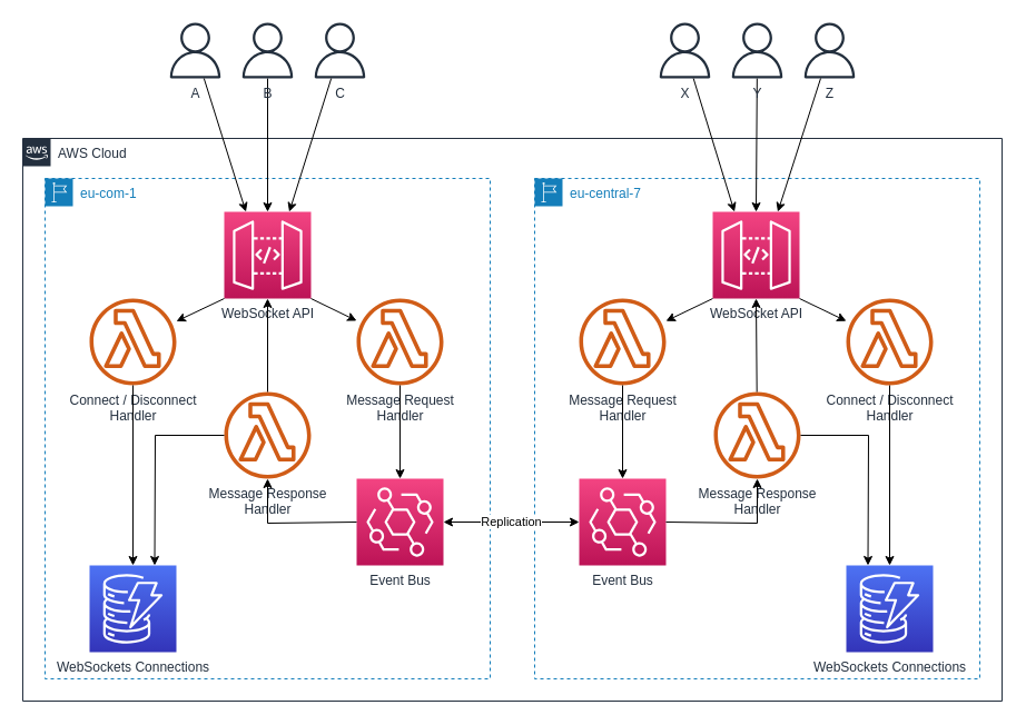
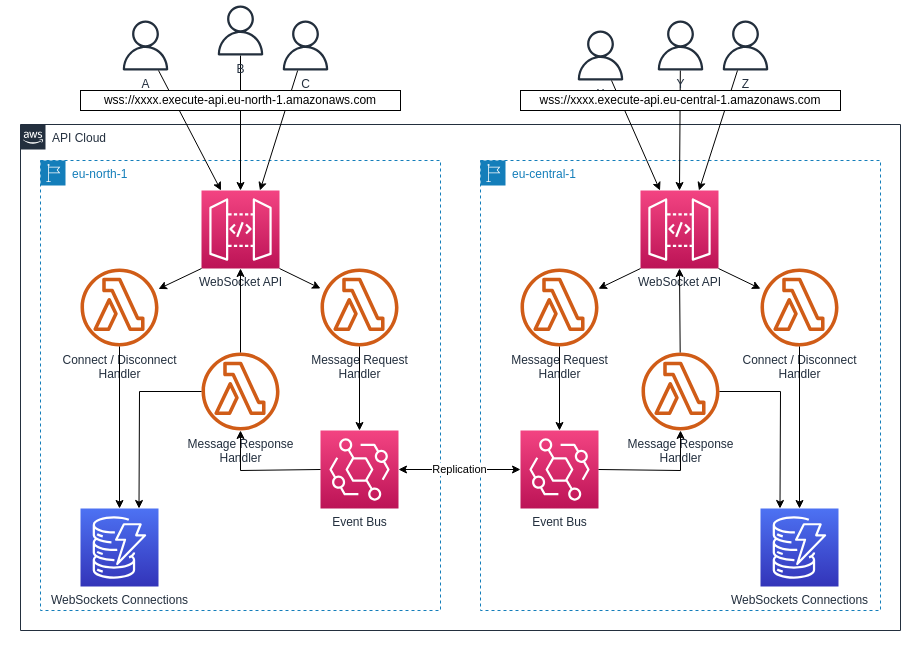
  <mxCell id="0" />
  <mxCell id="1" parent="0" />
- <mxCell id="2" value="AWS Cloud" style="points=[[0,0],[0.25,0],[0.5,0],[0.75,0],[1,0],[1,0.25],[1,0.5],[1,0.75],[1,1],[0.75,1],[0.5,1],[0.25,1],[0,1],[0,0.75],[0,0.5],[0,0.25]];outlineConnect=0;gradientColor=none;html=1;whiteSpace=wrap;fontSize=12;fontStyle=0;shape=mxgraph.aws4.group;grIcon=mxgraph.aws4.group_aws_cloud_alt;strokeColor=#232F3E;fillColor=none;verticalAlign=top;align=left;spacingLeft=30;fontColor=#232F3E;dashed=0;" parent="1" vertex="1"><mxGeometry x="20" y="124" width="880" height="506" as="geometry" /></mxCell>
- <mxCell id="3" value="eu-com-1" style="points=[[0,0],[0.25,0],[0.5,0],[0.75,0],[1,0],[1,0.25],[1,0.5],[1,0.75],[1,1],[0.75,1],[0.5,1],[0.25,1],[0,1],[0,0.75],[0,0.5],[0,0.25]];outlineConnect=0;gradientColor=none;html=1;whiteSpace=wrap;fontSize=12;fontStyle=0;shape=mxgraph.aws4.group;grIcon=mxgraph.aws4.group_region;strokeColor=#147EBA;fillColor=none;verticalAlign=top;align=left;spacingLeft=30;fontColor=#147EBA;dashed=1;" parent="1" vertex="1"><mxGeometry x="40" y="160" width="400" height="450" as="geometry" /></mxCell>
+ <mxCell id="2" value="API Cloud" style="points=[[0,0],[0.25,0],[0.5,0],[0.75,0],[1,0],[1,0.25],[1,0.5],[1,0.75],[1,1],[0.75,1],[0.5,1],[0.25,1],[0,1],[0,0.75],[0,0.5],[0,0.25]];outlineConnect=0;gradientColor=none;html=1;whiteSpace=wrap;fontSize=12;fontStyle=0;shape=mxgraph.aws4.group;grIcon=mxgraph.aws4.group_aws_cloud_alt;strokeColor=#232F3E;fillColor=none;verticalAlign=top;align=left;spacingLeft=30;fontColor=#232F3E;dashed=0;" parent="1" vertex="1"><mxGeometry x="20" y="124" width="880" height="506" as="geometry" /></mxCell>
+ <mxCell id="3" value="eu-north-1" style="points=[[0,0],[0.25,0],[0.5,0],[0.75,0],[1,0],[1,0.25],[1,0.5],[1,0.75],[1,1],[0.75,1],[0.5,1],[0.25,1],[0,1],[0,0.75],[0,0.5],[0,0.25]];outlineConnect=0;gradientColor=none;html=1;whiteSpace=wrap;fontSize=12;fontStyle=0;shape=mxgraph.aws4.group;grIcon=mxgraph.aws4.group_region;strokeColor=#147EBA;fillColor=none;verticalAlign=top;align=left;spacingLeft=30;fontColor=#147EBA;dashed=1;" parent="1" vertex="1"><mxGeometry x="40" y="160" width="400" height="450" as="geometry" /></mxCell>
  <mxCell id="4" value="WebSocket API" style="points=[[0,0,0],[0.25,0,0],[0.5,0,0],[0.75,0,0],[1,0,0],[0,1,0],[0.25,1,0],[0.5,1,0],[0.75,1,0],[1,1,0],[0,0.25,0],[0,0.5,0],[0,0.75,0],[1,0.25,0],[1,0.5,0],[1,0.75,0]];outlineConnect=0;fontColor=#232F3E;gradientColor=#F34482;gradientDirection=north;fillColor=#BC1356;strokeColor=#ffffff;dashed=0;verticalLabelPosition=bottom;verticalAlign=top;align=center;html=1;fontSize=12;fontStyle=0;aspect=fixed;shape=mxgraph.aws4.resourceIcon;resIcon=mxgraph.aws4.api_gateway;" parent="1" vertex="1"><mxGeometry x="201" y="190" width="78" height="78" as="geometry" /></mxCell>
  <mxCell id="5" value="Event Bus" style="points=[[0,0,0],[0.25,0,0],[0.5,0,0],[0.75,0,0],[1,0,0],[0,1,0],[0.25,1,0],[0.5,1,0],[0.75,1,0],[1,1,0],[0,0.25,0],[0,0.5,0],[0,0.75,0],[1,0.25,0],[1,0.5,0],[1,0.75,0]];outlineConnect=0;fontColor=#232F3E;gradientColor=#F34482;gradientDirection=north;fillColor=#BC1356;strokeColor=#ffffff;dashed=0;verticalLabelPosition=bottom;verticalAlign=top;align=center;html=1;fontSize=12;fontStyle=0;aspect=fixed;shape=mxgraph.aws4.resourceIcon;resIcon=mxgraph.aws4.eventbridge;" parent="1" vertex="1"><mxGeometry x="320" y="430" width="78" height="78" as="geometry" /></mxCell>
  <mxCell id="6" value="WebSockets Connections" style="points=[[0,0,0],[0.25,0,0],[0.5,0,0],[0.75,0,0],[1,0,0],[0,1,0],[0.25,1,0],[0.5,1,0],[0.75,1,0],[1,1,0],[0,0.25,0],[0,0.5,0],[0,0.75,0],[1,0.25,0],[1,0.5,0],[1,0.75,0]];outlineConnect=0;fontColor=#232F3E;gradientColor=#4D72F3;gradientDirection=north;fillColor=#3334B9;strokeColor=#ffffff;dashed=0;verticalLabelPosition=bottom;verticalAlign=top;align=center;html=1;fontSize=12;fontStyle=0;aspect=fixed;shape=mxgraph.aws4.resourceIcon;resIcon=mxgraph.aws4.dynamodb;" parent="1" vertex="1"><mxGeometry x="80" y="508" width="78" height="78" as="geometry" /></mxCell>
  <mxCell id="7" value="Connect / Disconnect&lt;br&gt;Handler" style="outlineConnect=0;fontColor=#232F3E;gradientColor=none;fillColor=#D05C17;strokeColor=none;dashed=0;verticalLabelPosition=bottom;verticalAlign=top;align=center;html=1;fontSize=12;fontStyle=0;aspect=fixed;pointerEvents=1;shape=mxgraph.aws4.lambda_function;" parent="1" vertex="1"><mxGeometry x="80" y="268" width="78" height="78" as="geometry" /></mxCell>
- <mxCell id="8" value="eu-central-7" style="points=[[0,0],[0.25,0],[0.5,0],[0.75,0],[1,0],[1,0.25],[1,0.5],[1,0.75],[1,1],[0.75,1],[0.5,1],[0.25,1],[0,1],[0,0.75],[0,0.5],[0,0.25]];outlineConnect=0;gradientColor=none;html=1;whiteSpace=wrap;fontSize=12;fontStyle=0;shape=mxgraph.aws4.group;grIcon=mxgraph.aws4.group_region;strokeColor=#147EBA;fillColor=none;verticalAlign=top;align=left;spacingLeft=30;fontColor=#147EBA;dashed=1;" vertex="1" parent="1"><mxGeometry x="480" y="160" width="400" height="450" as="geometry" /></mxCell>
+ <mxCell id="8" value="eu-central-1" style="points=[[0,0],[0.25,0],[0.5,0],[0.75,0],[1,0],[1,0.25],[1,0.5],[1,0.75],[1,1],[0.75,1],[0.5,1],[0.25,1],[0,1],[0,0.75],[0,0.5],[0,0.25]];outlineConnect=0;gradientColor=none;html=1;whiteSpace=wrap;fontSize=12;fontStyle=0;shape=mxgraph.aws4.group;grIcon=mxgraph.aws4.group_region;strokeColor=#147EBA;fillColor=none;verticalAlign=top;align=left;spacingLeft=30;fontColor=#147EBA;dashed=1;" vertex="1" parent="1"><mxGeometry x="480" y="160" width="400" height="450" as="geometry" /></mxCell>
  <mxCell id="9" value="WebSocket API" style="points=[[0,0,0],[0.25,0,0],[0.5,0,0],[0.75,0,0],[1,0,0],[0,1,0],[0.25,1,0],[0.5,1,0],[0.75,1,0],[1,1,0],[0,0.25,0],[0,0.5,0],[0,0.75,0],[1,0.25,0],[1,0.5,0],[1,0.75,0]];outlineConnect=0;fontColor=#232F3E;gradientColor=#F34482;gradientDirection=north;fillColor=#BC1356;strokeColor=#ffffff;dashed=0;verticalLabelPosition=bottom;verticalAlign=top;align=center;html=1;fontSize=12;fontStyle=0;aspect=fixed;shape=mxgraph.aws4.resourceIcon;resIcon=mxgraph.aws4.api_gateway;" vertex="1" parent="1"><mxGeometry x="640" y="190" width="78" height="78" as="geometry" /></mxCell>
  <mxCell id="10" value="WebSockets Connections" style="points=[[0,0,0],[0.25,0,0],[0.5,0,0],[0.75,0,0],[1,0,0],[0,1,0],[0.25,1,0],[0.5,1,0],[0.75,1,0],[1,1,0],[0,0.25,0],[0,0.5,0],[0,0.75,0],[1,0.25,0],[1,0.5,0],[1,0.75,0]];outlineConnect=0;fontColor=#232F3E;gradientColor=#4D72F3;gradientDirection=north;fillColor=#3334B9;strokeColor=#ffffff;dashed=0;verticalLabelPosition=bottom;verticalAlign=top;align=center;html=1;fontSize=12;fontStyle=0;aspect=fixed;shape=mxgraph.aws4.resourceIcon;resIcon=mxgraph.aws4.dynamodb;" vertex="1" parent="1"><mxGeometry x="760" y="508" width="78" height="78" as="geometry" /></mxCell>
  <mxCell id="11" value="Message Request&lt;br&gt;Handler" style="outlineConnect=0;fontColor=#232F3E;gradientColor=none;fillColor=#D05C17;strokeColor=none;dashed=0;verticalLabelPosition=bottom;verticalAlign=top;align=center;html=1;fontSize=12;fontStyle=0;aspect=fixed;pointerEvents=1;shape=mxgraph.aws4.lambda_function;" vertex="1" parent="1"><mxGeometry x="320" y="268" width="78" height="78" as="geometry" /></mxCell>
  <mxCell id="12" value="Message Request&lt;br&gt;Handler" style="outlineConnect=0;fontColor=#232F3E;gradientColor=none;fillColor=#D05C17;strokeColor=none;dashed=0;verticalLabelPosition=bottom;verticalAlign=top;align=center;html=1;fontSize=12;fontStyle=0;aspect=fixed;pointerEvents=1;shape=mxgraph.aws4.lambda_function;" vertex="1" parent="1"><mxGeometry x="520" y="268" width="78" height="78" as="geometry" /></mxCell>
  <mxCell id="13" value="Connect / Disconnect&lt;br&gt;Handler" style="outlineConnect=0;fontColor=#232F3E;gradientColor=none;fillColor=#D05C17;strokeColor=none;dashed=0;verticalLabelPosition=bottom;verticalAlign=top;align=center;html=1;fontSize=12;fontStyle=0;aspect=fixed;pointerEvents=1;shape=mxgraph.aws4.lambda_function;" vertex="1" parent="1"><mxGeometry x="760" y="268" width="78" height="78" as="geometry" /></mxCell>
  <mxCell id="14" value="Event Bus" style="points=[[0,0,0],[0.25,0,0],[0.5,0,0],[0.75,0,0],[1,0,0],[0,1,0],[0.25,1,0],[0.5,1,0],[0.75,1,0],[1,1,0],[0,0.25,0],[0,0.5,0],[0,0.75,0],[1,0.25,0],[1,0.5,0],[1,0.75,0]];outlineConnect=0;fontColor=#232F3E;gradientColor=#F34482;gradientDirection=north;fillColor=#BC1356;strokeColor=#ffffff;dashed=0;verticalLabelPosition=bottom;verticalAlign=top;align=center;html=1;fontSize=12;fontStyle=0;aspect=fixed;shape=mxgraph.aws4.resourceIcon;resIcon=mxgraph.aws4.eventbridge;" vertex="1" parent="1"><mxGeometry x="520" y="430" width="78" height="78" as="geometry" /></mxCell>
  <mxCell id="15" value="" style="endArrow=classic;html=1;rounded=0;exitX=0;exitY=1;exitDx=0;exitDy=0;exitPerimeter=0;" edge="1" parent="1" source="4" target="7"><mxGeometry width="50" height="50" relative="1" as="geometry"><mxPoint x="190" y="380" as="sourcePoint" /><mxPoint x="240" y="330" as="targetPoint" /></mxGeometry></mxCell>
  <mxCell id="16" value="" style="endArrow=classic;html=1;rounded=0;exitX=1;exitY=1;exitDx=0;exitDy=0;exitPerimeter=0;" edge="1" parent="1" source="4" target="11"><mxGeometry width="50" height="50" relative="1" as="geometry"><mxPoint x="480" y="440" as="sourcePoint" /><mxPoint x="470" y="60" as="targetPoint" /></mxGeometry></mxCell>
  <mxCell id="17" value="" style="endArrow=classic;html=1;rounded=0;entryX=0.5;entryY=0;entryDx=0;entryDy=0;entryPerimeter=0;" edge="1" parent="1" source="11" target="5"><mxGeometry width="50" height="50" relative="1" as="geometry"><mxPoint x="480" y="440" as="sourcePoint" /><mxPoint x="530" y="390" as="targetPoint" /></mxGeometry></mxCell>
  <mxCell id="18" value="" style="endArrow=classic;html=1;rounded=0;entryX=0.5;entryY=0;entryDx=0;entryDy=0;entryPerimeter=0;" edge="1" parent="1" source="7" target="6"><mxGeometry width="50" height="50" relative="1" as="geometry"><mxPoint x="480" y="440" as="sourcePoint" /><mxPoint x="530" y="390" as="targetPoint" /></mxGeometry></mxCell>
  <mxCell id="19" value="" style="endArrow=classic;html=1;rounded=0;exitX=0;exitY=1;exitDx=0;exitDy=0;exitPerimeter=0;" edge="1" parent="1" source="9" target="12"><mxGeometry width="50" height="50" relative="1" as="geometry"><mxPoint x="480" y="440" as="sourcePoint" /><mxPoint x="530" y="390" as="targetPoint" /></mxGeometry></mxCell>
  <mxCell id="20" value="" style="endArrow=classic;html=1;rounded=0;exitX=1;exitY=1;exitDx=0;exitDy=0;exitPerimeter=0;" edge="1" parent="1" source="9" target="13"><mxGeometry width="50" height="50" relative="1" as="geometry"><mxPoint x="480" y="440" as="sourcePoint" /><mxPoint x="530" y="390" as="targetPoint" /></mxGeometry></mxCell>
  <mxCell id="21" value="" style="endArrow=classic;html=1;rounded=0;entryX=0.5;entryY=0;entryDx=0;entryDy=0;entryPerimeter=0;" edge="1" parent="1" source="12" target="14"><mxGeometry width="50" height="50" relative="1" as="geometry"><mxPoint x="480" y="440" as="sourcePoint" /><mxPoint x="530" y="390" as="targetPoint" /></mxGeometry></mxCell>
  <mxCell id="22" value="" style="endArrow=classic;html=1;rounded=0;entryX=0.5;entryY=0;entryDx=0;entryDy=0;entryPerimeter=0;" edge="1" parent="1" source="13" target="10"><mxGeometry width="50" height="50" relative="1" as="geometry"><mxPoint x="480" y="440" as="sourcePoint" /><mxPoint x="530" y="390" as="targetPoint" /></mxGeometry></mxCell>
  <mxCell id="23" value="Message Response&lt;br&gt;Handler" style="outlineConnect=0;fontColor=#232F3E;gradientColor=none;fillColor=#D05C17;strokeColor=none;dashed=0;verticalLabelPosition=bottom;verticalAlign=top;align=center;html=1;fontSize=12;fontStyle=0;aspect=fixed;pointerEvents=1;shape=mxgraph.aws4.lambda_function;" vertex="1" parent="1"><mxGeometry x="201" y="352" width="78" height="78" as="geometry" /></mxCell>
  <mxCell id="24" value="Message Response&lt;br&gt;Handler" style="outlineConnect=0;fontColor=#232F3E;gradientColor=none;fillColor=#D05C17;strokeColor=none;dashed=0;verticalLabelPosition=bottom;verticalAlign=top;align=center;html=1;fontSize=12;fontStyle=0;aspect=fixed;pointerEvents=1;shape=mxgraph.aws4.lambda_function;" vertex="1" parent="1"><mxGeometry x="641" y="352" width="78" height="78" as="geometry" /></mxCell>
  <mxCell id="25" value="" style="endArrow=classic;html=1;rounded=0;exitX=1;exitY=0.5;exitDx=0;exitDy=0;exitPerimeter=0;" edge="1" parent="1" source="14" target="24"><mxGeometry width="50" height="50" relative="1" as="geometry"><mxPoint x="480" y="440" as="sourcePoint" /><mxPoint x="530" y="390" as="targetPoint" /><Array as="points"><mxPoint x="680" y="470" /></Array></mxGeometry></mxCell>
  <mxCell id="26" value="" style="endArrow=classic;html=1;rounded=0;exitX=0;exitY=0.5;exitDx=0;exitDy=0;exitPerimeter=0;" edge="1" parent="1" source="5" target="23"><mxGeometry width="50" height="50" relative="1" as="geometry"><mxPoint x="480" y="440" as="sourcePoint" /><mxPoint x="530" y="390" as="targetPoint" /><Array as="points"><mxPoint x="240" y="470" /></Array></mxGeometry></mxCell>
  <mxCell id="27" value="" style="endArrow=classic;html=1;rounded=0;entryX=0.5;entryY=1;entryDx=0;entryDy=0;entryPerimeter=0;" edge="1" parent="1" source="23" target="4"><mxGeometry width="50" height="50" relative="1" as="geometry"><mxPoint x="480" y="440" as="sourcePoint" /><mxPoint x="530" y="390" as="targetPoint" /></mxGeometry></mxCell>
  <mxCell id="28" value="" style="endArrow=classic;html=1;rounded=0;entryX=0.5;entryY=1;entryDx=0;entryDy=0;entryPerimeter=0;" edge="1" parent="1" source="24" target="9"><mxGeometry width="50" height="50" relative="1" as="geometry"><mxPoint x="480" y="440" as="sourcePoint" /><mxPoint x="530" y="390" as="targetPoint" /></mxGeometry></mxCell>
  <mxCell id="29" value="" style="endArrow=classic;html=1;rounded=0;entryX=0.75;entryY=0;entryDx=0;entryDy=0;entryPerimeter=0;" edge="1" parent="1" source="23" target="6"><mxGeometry width="50" height="50" relative="1" as="geometry"><mxPoint x="480" y="440" as="sourcePoint" /><mxPoint x="530" y="390" as="targetPoint" /><Array as="points"><mxPoint x="139" y="391" /></Array></mxGeometry></mxCell>
  <mxCell id="30" value="" style="endArrow=classic;html=1;rounded=0;entryX=0.25;entryY=0;entryDx=0;entryDy=0;entryPerimeter=0;" edge="1" parent="1" source="24" target="10"><mxGeometry width="50" height="50" relative="1" as="geometry"><mxPoint x="480" y="440" as="sourcePoint" /><mxPoint x="530" y="390" as="targetPoint" /><Array as="points"><mxPoint x="780" y="391" /></Array></mxGeometry></mxCell>
  <mxCell id="31" value="Replication" style="endArrow=classic;startArrow=classic;html=1;rounded=0;exitX=1;exitY=0.5;exitDx=0;exitDy=0;exitPerimeter=0;entryX=0;entryY=0.5;entryDx=0;entryDy=0;entryPerimeter=0;" edge="1" parent="1" source="5" target="14"><mxGeometry width="50" height="50" relative="1" as="geometry"><mxPoint x="480" y="440" as="sourcePoint" /><mxPoint x="530" y="390" as="targetPoint" /></mxGeometry></mxCell>
- <mxCell id="32" value="A" style="sketch=0;outlineConnect=0;fontColor=#232F3E;gradientColor=none;fillColor=#232F3D;strokeColor=none;dashed=0;verticalLabelPosition=bottom;verticalAlign=top;align=center;html=1;fontSize=12;fontStyle=0;aspect=fixed;pointerEvents=1;shape=mxgraph.aws4.user;" vertex="1" parent="1"><mxGeometry x="150" y="20" width="50" height="50" as="geometry" /></mxCell>
+ <mxCell id="32" value="A" style="sketch=0;outlineConnect=0;fontColor=#232F3E;gradientColor=none;fillColor=#232F3D;strokeColor=none;dashed=0;verticalLabelPosition=bottom;verticalAlign=top;align=center;html=1;fontSize=12;fontStyle=0;aspect=fixed;pointerEvents=1;shape=mxgraph.aws4.user;" vertex="1" parent="1"><mxGeometry x="120" y="20" width="50" height="50" as="geometry" /></mxCell>
  <mxCell id="33" value="C" style="sketch=0;outlineConnect=0;fontColor=#232F3E;gradientColor=none;fillColor=#232F3D;strokeColor=none;dashed=0;verticalLabelPosition=bottom;verticalAlign=top;align=center;html=1;fontSize=12;fontStyle=0;aspect=fixed;pointerEvents=1;shape=mxgraph.aws4.user;" vertex="1" parent="1"><mxGeometry x="280" y="20" width="50" height="50" as="geometry" /></mxCell>
  <mxCell id="34" value="" style="endArrow=classic;html=1;rounded=0;entryX=0.25;entryY=0;entryDx=0;entryDy=0;entryPerimeter=0;" edge="1" parent="1" source="32" target="4"><mxGeometry width="50" height="50" relative="1" as="geometry"><mxPoint x="480" y="340" as="sourcePoint" /><mxPoint x="530" y="290" as="targetPoint" /></mxGeometry></mxCell>
  <mxCell id="35" value="" style="endArrow=classic;html=1;rounded=0;entryX=0.5;entryY=0;entryDx=0;entryDy=0;entryPerimeter=0;" edge="1" parent="1" source="45" target="4"><mxGeometry width="50" height="50" relative="1" as="geometry"><mxPoint x="480" y="340" as="sourcePoint" /><mxPoint x="530" y="290" as="targetPoint" /></mxGeometry></mxCell>
  <mxCell id="36" value="" style="endArrow=classic;html=1;rounded=0;entryX=0.75;entryY=0;entryDx=0;entryDy=0;entryPerimeter=0;" edge="1" parent="1" source="33" target="4"><mxGeometry width="50" height="50" relative="1" as="geometry"><mxPoint x="480" y="340" as="sourcePoint" /><mxPoint x="530" y="290" as="targetPoint" /></mxGeometry></mxCell>
- <mxCell id="38" value="X" style="sketch=0;outlineConnect=0;fontColor=#232F3E;gradientColor=none;fillColor=#232F3D;strokeColor=none;dashed=0;verticalLabelPosition=bottom;verticalAlign=top;align=center;html=1;fontSize=12;fontStyle=0;aspect=fixed;pointerEvents=1;shape=mxgraph.aws4.user;" vertex="1" parent="1"><mxGeometry x="590" y="20" width="50" height="50" as="geometry" /></mxCell>
+ <mxCell id="37" value="wss://xxxx.execute-api.eu-north-1.amazonaws.com" style="rounded=0;whiteSpace=wrap;html=1;" vertex="1" parent="1"><mxGeometry x="80" y="90" width="320" height="20" as="geometry" /></mxCell>
+ <mxCell id="38" value="X" style="sketch=0;outlineConnect=0;fontColor=#232F3E;gradientColor=none;fillColor=#232F3D;strokeColor=none;dashed=0;verticalLabelPosition=bottom;verticalAlign=top;align=center;html=1;fontSize=12;fontStyle=0;aspect=fixed;pointerEvents=1;shape=mxgraph.aws4.user;" vertex="1" parent="1"><mxGeometry x="575" y="30" width="50" height="50" as="geometry" /></mxCell>
  <mxCell id="39" value="Z" style="sketch=0;outlineConnect=0;fontColor=#232F3E;gradientColor=none;fillColor=#232F3D;strokeColor=none;dashed=0;verticalLabelPosition=bottom;verticalAlign=top;align=center;html=1;fontSize=12;fontStyle=0;aspect=fixed;pointerEvents=1;shape=mxgraph.aws4.user;" vertex="1" parent="1"><mxGeometry x="720" y="20" width="50" height="50" as="geometry" /></mxCell>
  <mxCell id="40" value="" style="endArrow=classic;html=1;rounded=0;entryX=0.25;entryY=0;entryDx=0;entryDy=0;entryPerimeter=0;" edge="1" parent="1" source="38" target="9"><mxGeometry width="50" height="50" relative="1" as="geometry"><mxPoint x="480" y="330" as="sourcePoint" /><mxPoint x="530" y="280" as="targetPoint" /></mxGeometry></mxCell>
  <mxCell id="41" value="" style="endArrow=classic;html=1;rounded=0;entryX=0.5;entryY=0;entryDx=0;entryDy=0;entryPerimeter=0;" edge="1" parent="1" source="44" target="9"><mxGeometry width="50" height="50" relative="1" as="geometry"><mxPoint x="480" y="330" as="sourcePoint" /><mxPoint x="530" y="280" as="targetPoint" /></mxGeometry></mxCell>
  <mxCell id="42" value="" style="endArrow=classic;html=1;rounded=0;entryX=0.75;entryY=0;entryDx=0;entryDy=0;entryPerimeter=0;" edge="1" parent="1" source="39" target="9"><mxGeometry width="50" height="50" relative="1" as="geometry"><mxPoint x="480" y="330" as="sourcePoint" /><mxPoint x="530" y="280" as="targetPoint" /></mxGeometry></mxCell>
+ <mxCell id="43" value="wss://xxxx.execute-api.eu-central-1.amazonaws.com" style="rounded=0;whiteSpace=wrap;html=1;" vertex="1" parent="1"><mxGeometry x="520" y="90" width="320" height="20" as="geometry" /></mxCell>
  <mxCell id="44" value="Y" style="sketch=0;outlineConnect=0;fontColor=#232F3E;gradientColor=none;fillColor=#232F3D;strokeColor=none;dashed=0;verticalLabelPosition=bottom;verticalAlign=top;align=center;html=1;fontSize=12;fontStyle=0;aspect=fixed;pointerEvents=1;shape=mxgraph.aws4.user;" vertex="1" parent="1"><mxGeometry x="655" y="20" width="50" height="50" as="geometry" /></mxCell>
- <mxCell id="45" value="B" style="sketch=0;outlineConnect=0;fontColor=#232F3E;gradientColor=none;fillColor=#232F3D;strokeColor=none;dashed=0;verticalLabelPosition=bottom;verticalAlign=top;align=center;html=1;fontSize=12;fontStyle=0;aspect=fixed;pointerEvents=1;shape=mxgraph.aws4.user;" vertex="1" parent="1"><mxGeometry x="215" y="20" width="50" height="50" as="geometry" /></mxCell>
+ <mxCell id="45" value="B" style="sketch=0;outlineConnect=0;fontColor=#232F3E;gradientColor=none;fillColor=#232F3D;strokeColor=none;dashed=0;verticalLabelPosition=bottom;verticalAlign=top;align=center;html=1;fontSize=12;fontStyle=0;aspect=fixed;pointerEvents=1;shape=mxgraph.aws4.user;" vertex="1" parent="1"><mxGeometry x="215" y="5" width="50" height="50" as="geometry" /></mxCell>
